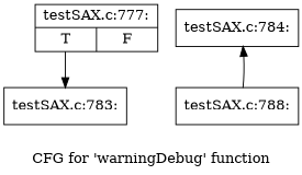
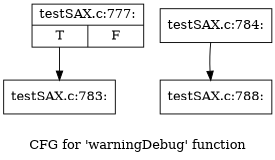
  digraph {
    label="CFG for 'warningDebug' function"
    node [shape=record]
    n1 [label="{testSAX.c:777:|{<s0>T|<s1>F}}"]
    n2 [label="{testSAX.c:783:}"]
    n3 [label="{testSAX.c:784:}"]
    n4 [label="{testSAX.c:788:}"]
    n1 -> n2 [tailport=s0]
-   n4 -> n3
+   n3 -> n4
  }
